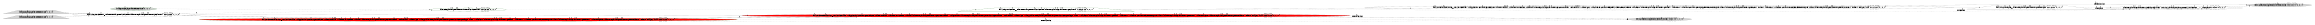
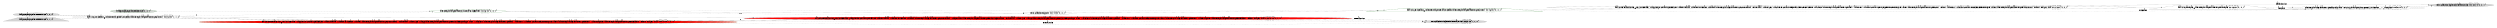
  digraph {
    rankdir=LR
    node [color=gray40 fillcolor=white shape=ellipse style=filled]
    edge [arrowhead=tee style=dashed]
    n1 [label="final String serviceName = KubernetesUtils.getRestServiceName(kubernetesJobManagerParameters.getClusterId())@@@3@@@['1', '1', '0']"]
    n2 [fillcolor=red label="final Service externalService = new ServiceBuilder().withApiVersion(Constants.API_VERSION).withNewMetadata().withName(serviceName).withLabels(kubernetesJobManagerParameters.getCommonLabels()).withAnnotations(kubernetesJobManagerParameters.getRestServiceAnnotations()).endMetadata().withNewSpec().withType(kubernetesJobManagerParameters.getRestServiceExposedType().name()).withSelector(kubernetesJobManagerParameters.getLabels()).addNewPort().withName(Constants.REST_PORT_NAME).withPort(kubernetesJobManagerParameters.getRestPort()).withNewTargetPort(kubernetesJobManagerParameters.getRestBindPort()).endPort().endSpec().build()@@@4@@@['0', '1', '0']"]
    n3 [color=darkgreen label="!kubernetesJobManagerParameters.isInternalServiceEnabled()@@@3@@@['0', '0', '1']"]
    n4 [color=darkgreen fillcolor=red label="final Service externalService = new ServiceBuilder().withApiVersion(Constants.API_VERSION).withNewMetadata().withName(serviceName).withLabels(kubernetesJobManagerParameters.getCommonLabels()).endMetadata().withNewSpec().withType(kubernetesJobManagerParameters.getRestServiceExposedType().name()).withSelector(kubernetesJobManagerParameters.getLabels()).addNewPort().withName(Constants.REST_PORT_NAME).withPort(kubernetesJobManagerParameters.getRestPort()).withNewTargetPort(kubernetesJobManagerParameters.getRestBindPort()).endPort().endSpec().build()@@@4@@@['1', '0', '0']"]
    n5 [fillcolor=lightgray label="return Collections.singletonList(externalService)@@@5@@@['1', '1', '0']"]
    n6 [color=darkgreen label="final String serviceName = KubernetesUtils.getInternalServiceName(kubernetesJobManagerParameters.getClusterId())@@@6@@@['0', '0', '1']" shape=trapezium]
+   n7 [label="return Collections.emptyList()@@@4@@@['0', '0', '1']"]
    n8 [fillcolor=lightgray label="return Collections.singletonList(headlessService)@@@10@@@['0', '0', '1']"]
-   n9 [fillcolor=lightgray label="buildAccompanyingKubernetesResources['1', '0', '0']" shape=trapezium]
+   n9 [fillcolor=lightgray label="buildAccompanyingKubernetesResources['1', '0', '0']"]
    n10 [label="final Service headlessService = new ServiceBuilder().withApiVersion(Constants.API_VERSION).withNewMetadata().withName(serviceName).withLabels(kubernetesJobManagerParameters.getCommonLabels()).endMetadata().withNewSpec().withClusterIP(Constants.HEADLESS_SERVICE_CLUSTER_IP).withSelector(kubernetesJobManagerParameters.getLabels()).addNewPort().withName(Constants.JOB_MANAGER_RPC_PORT_NAME).withPort(kubernetesJobManagerParameters.getRPCPort()).endPort().addNewPort().withName(Constants.BLOB_SERVER_PORT_NAME).withPort(kubernetesJobManagerParameters.getBlobServerPort()).endPort().endSpec().build()@@@7@@@['0', '0', '1']"]
    n11 [label="kubernetesJobManagerParameters.getFlinkConfiguration().setString(JobManagerOptions.ADDRESS,serviceName + \".\" + namespace)@@@9@@@['0', '0', '1']"]
    n12 [label="final String namespace = kubernetesJobManagerParameters.getNamespace()@@@8@@@['0', '0', '1']" shape=trapezium]
    n13 [color=darkgreen fillcolor=lightgray label="buildAccompanyingKubernetesResources['0', '0', '1']"]
    n14 [fillcolor=lightgray label="buildAccompanyingKubernetesResources['0', '1', '0']" shape=trapezium]
    n1 -> n2
    n1 -> n3 [label=0 style=dotted]
    n1 -> n4 [style=solid]
    n2 -> n5 [arrowhead=dot label=externalService]
    n2 -> n5 [style=dotted]
    n3 -> n6 [style=dotted]
+   n3 -> n7 [arrowhead=dot]
+   n3 -> n7 [label=true style=dotted]
    n4 -> n2 [label=0 style=solid]
    n4 -> n5 [style=dotted]
    n4 -> n5 [arrowhead=dot label=externalService style=dotted]
    n6 -> n10
    n6 -> n11 [label=serviceName style=dotted]
+   n7 -> n6 [arrowhead=dot]
    n9 -> n1 [style=solid]
    n10 -> n8 [label=headlessService]
    n10 -> n12
    n11 -> n8 [arrowhead=dot]
    n12 -> n11 [style=dotted]
    n12 -> n11 [arrowhead=dot label=namespace style=solid]
    n13 -> n3 [style=dotted]
    n14 -> n1
  }
